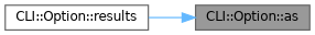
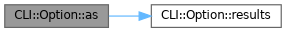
  digraph {
    rankdir=LR
    node [fontname=Helvetica fontsize=10 shape=box style=filled]
    n1 [color=gray40 fillcolor=grey60 fontcolor=black height=0.2 label="CLI::Option::as" width=0.4]
    n2 [color=grey40 fillcolor=white height=0.2 label="CLI::Option::results" width=0.4]
-   n2 -> n1 [color=steelblue1 fontname=Helvetica fontsize=10 labelfontname=Helvetica labelfontsize=10 style=solid]
+   n1 -> n2 [color=steelblue1 fontname=Helvetica fontsize=10 labelfontname=Helvetica labelfontsize=10 style=solid]
  }
